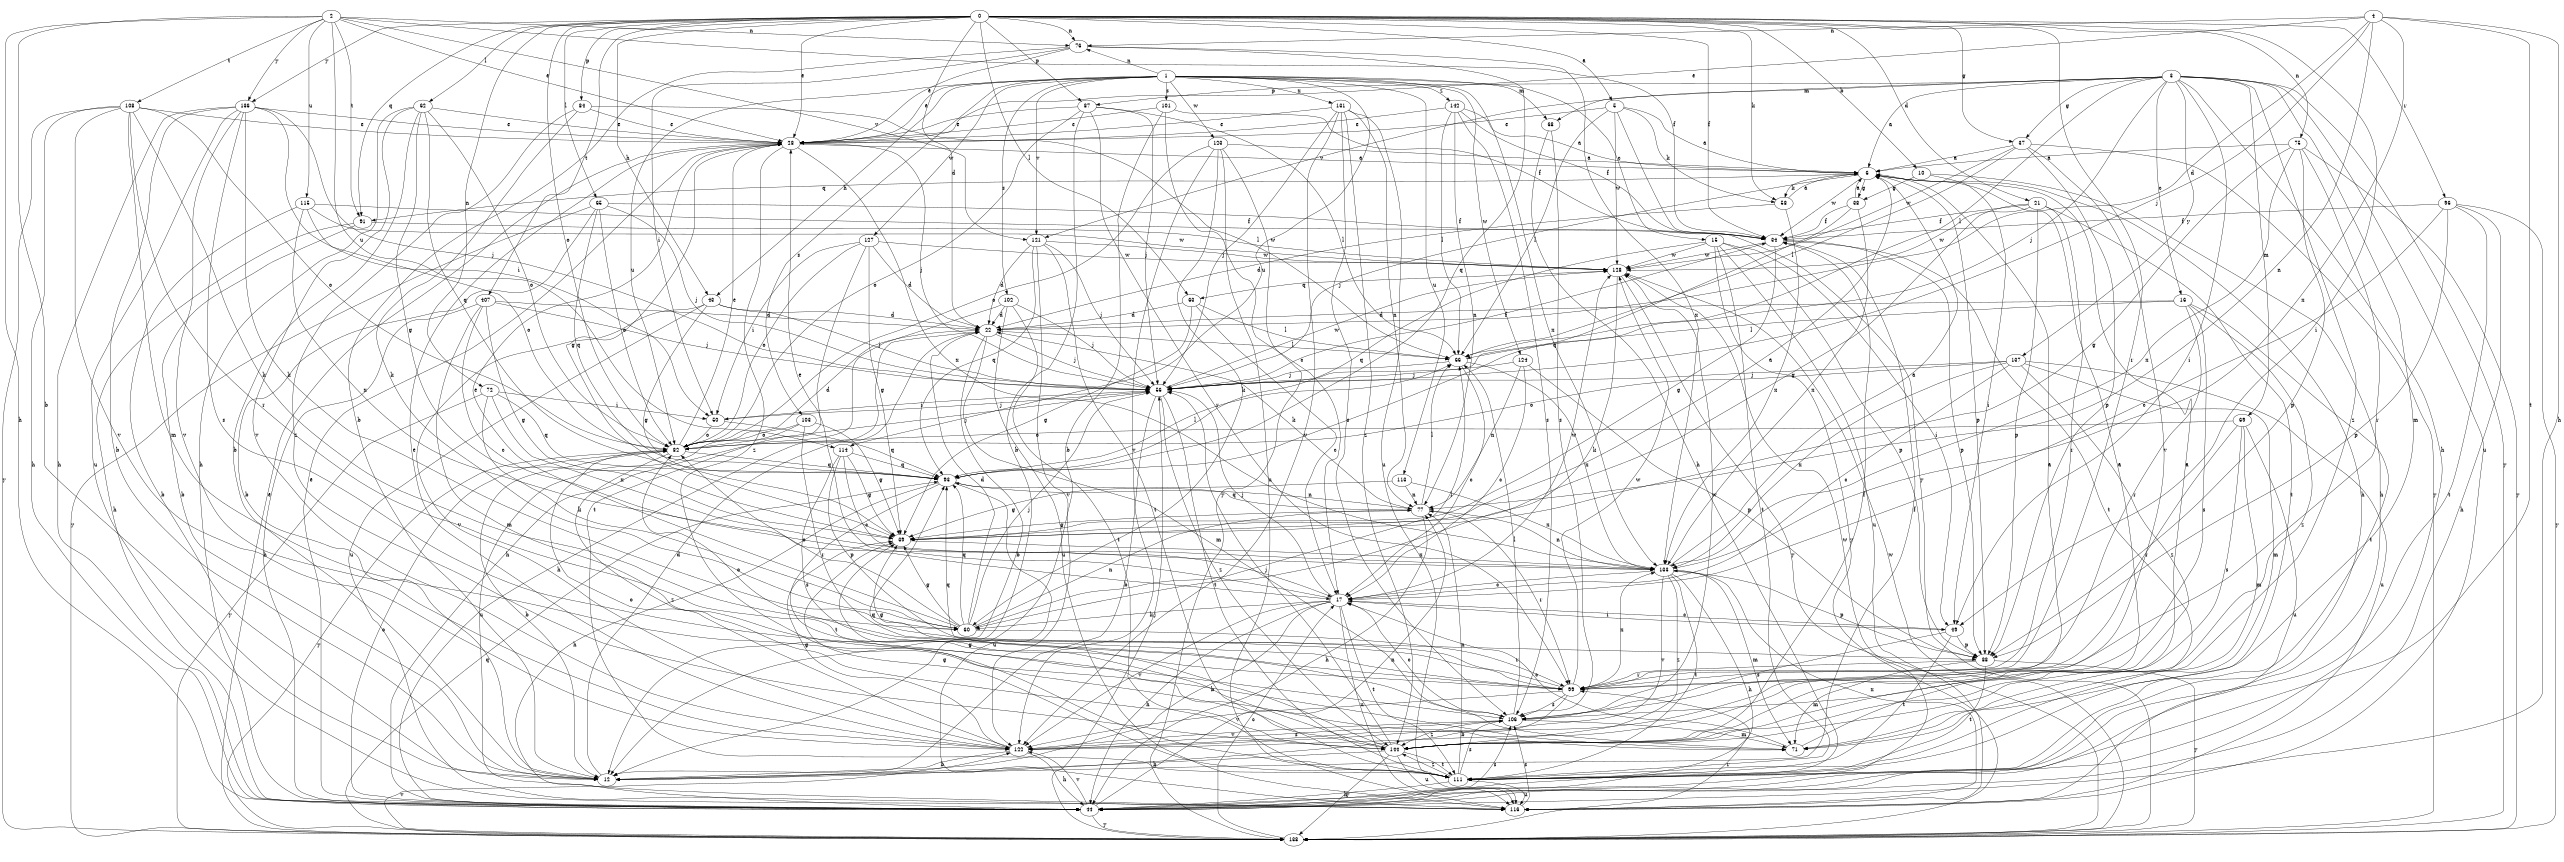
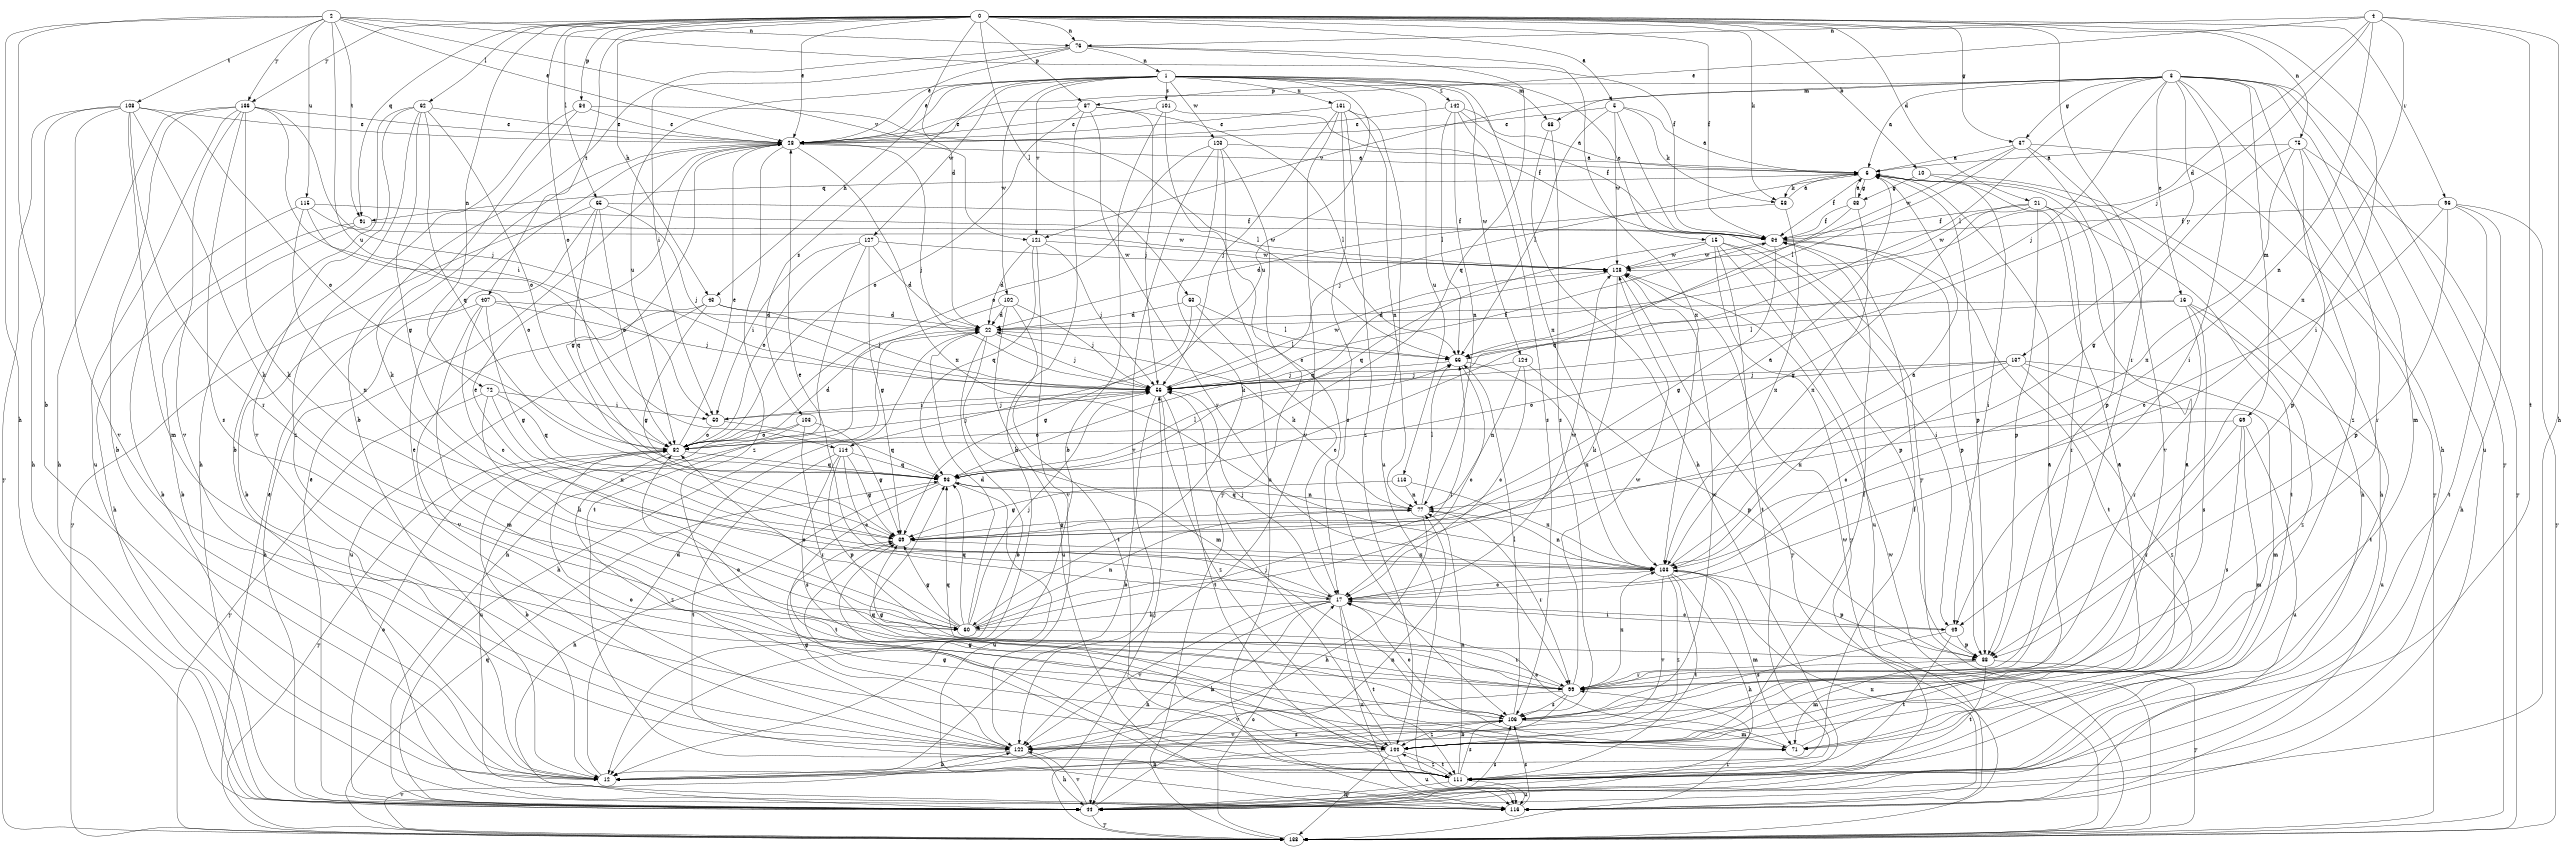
  strict digraph {
    0
    5
    10
    21
    22
    28
    34
    37
    43
    49
    58
    62
    63
    65
    72
    75
    76
    82
    84
    87
    91
    96
    99
    n24 [label=407]
    136
    6
    66
    138
    128
    44
    38
    111
    88
    39
    12
    56
    71
    133
    144
    122
    116
    106
    17
    93
    60
    50
    1
    15
    68
    101
    102
    103
    113
    114
    121
    123
    124
    127
    131
    142
    77
    2
    108
    115
    3
    16
    69
    137
    4
    0 -> 5 [label=a]
    0 -> 10 [label=b]
    0 -> 21 [label=d]
    0 -> 22 [label=d]
    0 -> 28 [label=e]
    0 -> 34 [label=f]
    0 -> 37 [label=g]
    0 -> 43 [label=h]
    0 -> 49 [label=i]
    0 -> 58 [label=k]
    0 -> 62 [label=l]
    0 -> 63 [label=l]
    0 -> 65 [label=l]
    0 -> 72 [label=n]
    0 -> 75 [label=n]
    0 -> 76 [label=n]
    0 -> 82 [label=o]
    0 -> 84 [label=p]
    0 -> 87 [label=p]
    0 -> 91 [label=q]
    0 -> 96 [label=r]
    0 -> 99 [label=r]
    0 -> n24 [label=t]
    0 -> 136 [label=y]
    5 -> 28 [label=e]
    5 -> 58 [label=k]
    5 -> 6 [label=a]
    5 -> 66 [label=l]
    5 -> 138 [label=y]
    5 -> 128 [label=w]
    10 -> 49 [label=i]
    10 -> 44 [label=h]
    10 -> 38 [label=g]
    21 -> 34 [label=f]
    21 -> 99 [label=r]
    21 -> 128 [label=w]
    21 -> 111 [label=t]
    21 -> 88 [label=p]
    21 -> 39 [label=g]
    22 -> 66 [label=l]
    22 -> 44 [label=h]
    22 -> 12 [label=b]
    22 -> 56 [label=j]
    22 -> 71 [label=m]
    28 -> 6 [label=a]
    28 -> 39 [label=g]
    28 -> 56 [label=j]
    28 -> 133 [label=x]
    28 -> 144 [label=z]
    34 -> 128 [label=w]
    34 -> 111 [label=t]
    34 -> 88 [label=p]
    34 -> 39 [label=g]
    37 -> 6 [label=a]
    37 -> 66 [label=l]
    37 -> 138 [label=y]
    37 -> 128 [label=w]
    37 -> 88 [label=p]
    37 -> 122 [label=v]
    43 -> 22 [label=d]
    43 -> 39 [label=g]
    43 -> 56 [label=j]
    43 -> 122 [label=v]
    43 -> 116 [label=u]
    49 -> 111 [label=t]
    49 -> 88 [label=p]
    49 -> 106 [label=s]
    49 -> 17 [label=c]
    58 -> 22 [label=d]
    58 -> 6 [label=a]
    58 -> 133 [label=x]
    62 -> 28 [label=e]
    62 -> 82 [label=o]
    62 -> 44 [label=h]
    62 -> 39 [label=g]
    62 -> 12 [label=b]
    62 -> 122 [label=v]
    62 -> 93 [label=q]
    63 -> 22 [label=d]
    63 -> 66 [label=l]
    63 -> 39 [label=g]
    63 -> 17 [label=c]
    65 -> 34 [label=f]
    65 -> 82 [label=o]
    65 -> 138 [label=y]
    65 -> 12 [label=b]
    65 -> 56 [label=j]
    65 -> 93 [label=q]
    72 -> 138 [label=y]
    72 -> 133 [label=x]
    72 -> 93 [label=q]
    72 -> 60 [label=k]
    72 -> 50 [label=i]
    75 -> 99 [label=r]
    75 -> 6 [label=a]
    75 -> 138 [label=y]
    75 -> 88 [label=p]
    75 -> 39 [label=g]
    75 -> 133 [label=x]
    76 -> 28 [label=e]
    76 -> 12 [label=b]
    76 -> 133 [label=x]
    76 -> 93 [label=q]
    76 -> 50 [label=i]
    82 -> 22 [label=d]
    82 -> 28 [label=e]
    82 -> 138 [label=y]
    82 -> 12 [label=b]
    82 -> 56 [label=j]
    82 -> 144 [label=z]
    82 -> 93 [label=q]
    84 -> 28 [label=e]
    84 -> 66 [label=l]
    84 -> 144 [label=z]
    84 -> 60 [label=k]
    87 -> 28 [label=e]
    87 -> 82 [label=o]
    87 -> 99 [label=r]
    87 -> 66 [label=l]
    87 -> 12 [label=b]
    87 -> 56 [label=j]
    91 -> 128 [label=w]
    91 -> 44 [label=h]
    91 -> 12 [label=b]
    96 -> 34 [label=f]
    96 -> 138 [label=y]
    96 -> 44 [label=h]
    96 -> 111 [label=t]
    96 -> 88 [label=p]
    96 -> 17 [label=c]
    99 -> 82 [label=o]
    99 -> 128 [label=w]
    99 -> 39 [label=g]
    99 -> 12 [label=b]
    99 -> 133 [label=x]
    99 -> 122 [label=v]
    99 -> 106 [label=s]
    99 -> 93 [label=q]
    n24 -> 22 [label=d]
    n24 -> 44 [label=h]
    n24 -> 39 [label=g]
    n24 -> 56 [label=j]
    n24 -> 71 [label=m]
    n24 -> 17 [label=c]
    136 -> 28 [label=e]
    136 -> 44 [label=h]
    136 -> 12 [label=b]
    136 -> 56 [label=j]
    136 -> 122 [label=v]
    136 -> 116 [label=u]
    136 -> 106 [label=s]
    136 -> 60 [label=k]
    136 -> 50 [label=i]
-   6 -> 34 [label=w]
+   6 -> 34 [label=f]
    6 -> 58 [label=k]
    6 -> 91 [label=q]
    6 -> 44 [label=h]
    6 -> 38 [label=g]
    6 -> 88 [label=p]
    6 -> 56 [label=j]
    66 -> 56 [label=j]
    66 -> 133 [label=x]
    66 -> 17 [label=c]
    138 -> 28 [label=e]
    138 -> 99 [label=r]
    138 -> 128 [label=w]
    138 -> 56 [label=j]
    138 -> 122 [label=v]
    138 -> 17 [label=c]
    138 -> 93 [label=q]
    128 -> 138 [label=y]
-   128 -> 63 [label=q]
+   128 -> 93 [label=q]
    128 -> 60 [label=k]
    44 -> 28 [label=e]
    44 -> 82 [label=o]
    44 -> 138 [label=y]
    44 -> 128 [label=w]
    44 -> 122 [label=v]
    44 -> 106 [label=s]
    44 -> 77 [label=n]
    38 -> 34 [label=f]
    38 -> 6 [label=a]
    38 -> 133 [label=x]
    38 -> 93 [label=q]
    111 -> 44 [label=h]
    111 -> 39 [label=g]
    111 -> 144 [label=z]
    111 -> 116 [label=u]
    111 -> 106 [label=s]
    111 -> 77 [label=n]
    88 -> 99 [label=r]
    88 -> 138 [label=y]
    88 -> 111 [label=t]
    88 -> 71 [label=m]
    39 -> 6 [label=a]
    39 -> 133 [label=x]
    12 -> 22 [label=d]
    12 -> 34 [label=f]
    56 -> 34 [label=f]
    56 -> 128 [label=w]
    56 -> 111 [label=t]
    56 -> 12 [label=b]
    56 -> 144 [label=z]
    56 -> 50 [label=i]
    71 -> 6 [label=a]
    71 -> 17 [label=c]
    133 -> 6 [label=a]
    133 -> 44 [label=h]
    133 -> 111 [label=t]
    133 -> 88 [label=p]
    133 -> 71 [label=m]
    133 -> 144 [label=z]
    133 -> 122 [label=v]
    133 -> 17 [label=c]
    133 -> 77 [label=n]
    144 -> 34 [label=f]
    144 -> 6 [label=a]
    144 -> 138 [label=y]
    144 -> 111 [label=t]
    144 -> 39 [label=g]
    144 -> 12 [label=b]
    144 -> 56 [label=j]
    144 -> 116 [label=u]
    144 -> 93 [label=q]
    122 -> 28 [label=e]
    122 -> 82 [label=o]
    122 -> 6 [label=a]
    122 -> 44 [label=h]
    122 -> 39 [label=g]
    122 -> 12 [label=b]
    122 -> 106 [label=s]
    116 -> 133 [label=x]
    116 -> 106 [label=s]
    106 -> 66 [label=l]
    106 -> 128 [label=w]
    106 -> 71 [label=m]
    106 -> 144 [label=z]
    106 -> 122 [label=v]
    106 -> 17 [label=c]
    17 -> 28 [label=e]
    17 -> 49 [label=i]
    17 -> 128 [label=w]
    17 -> 44 [label=h]
    17 -> 111 [label=t]
    17 -> 12 [label=b]
    17 -> 56 [label=j]
    17 -> 122 [label=v]
    17 -> 116 [label=u]
    17 -> 60 [label=k]
    93 -> 66 [label=l]
    93 -> 44 [label=h]
    93 -> 111 [label=t]
    93 -> 116 [label=u]
    93 -> 77 [label=n]
    60 -> 22 [label=d]
    60 -> 28 [label=e]
    60 -> 82 [label=o]
    60 -> 99 [label=r]
    60 -> 66 [label=l]
    60 -> 39 [label=g]
    60 -> 56 [label=j]
    60 -> 93 [label=q]
    60 -> 77 [label=n]
    50 -> 82 [label=o]
    50 -> 56 [label=j]
    50 -> 93 [label=q]
    1 -> 28 [label=e]
    1 -> 43 [label=h]
-   1 -> 76 [label=n]
+   76 -> 1 [label=n]
    1 -> 82 [label=u]
    1 -> 133 [label=x]
    1 -> 15 [label=c]
    1 -> 68 [label=m]
    1 -> 101 [label=s]
-   1 -> 102 [label=s]
+   1 -> 102 [label=w]
    1 -> 103 [label=s]
    1 -> 113 [label=u]
    1 -> 114 [label=u]
    1 -> 121 [label=v]
    1 -> 123 [label=w]
    1 -> 124 [label=w]
    1 -> 127 [label=w]
    1 -> 131 [label=x]
    1 -> 142 [label=z]
    15 -> 49 [label=i]
    15 -> 138 [label=y]
    15 -> 128 [label=w]
    15 -> 111 [label=t]
    15 -> 88 [label=p]
    15 -> 116 [label=u]
    15 -> 93 [label=q]
    68 -> 44 [label=h]
    68 -> 106 [label=s]
    101 -> 28 [label=e]
    101 -> 34 [label=f]
    101 -> 12 [label=b]
    101 -> 17 [label=c]
    102 -> 22 [label=d]
    102 -> 44 [label=h]
    102 -> 111 [label=t]
    102 -> 56 [label=j]
    102 -> 116 [label=u]
    103 -> 82 [label=o]
    103 -> 99 [label=r]
    103 -> 39 [label=g]
    103 -> 116 [label=u]
    113 -> 39 [label=g]
    113 -> 133 [label=x]
    113 -> 77 [label=n]
    114 -> 88 [label=p]
    114 -> 39 [label=g]
    114 -> 106 [label=s]
    114 -> 17 [label=c]
    114 -> 93 [label=q]
    121 -> 22 [label=d]
    121 -> 128 [label=w]
-   121 -> 111 [label=t]
+   114 -> 111 [label=t]
    121 -> 56 [label=j]
    121 -> 122 [label=v]
    121 -> 93 [label=q]
    123 -> 82 [label=o]
    123 -> 6 [label=a]
    123 -> 138 [label=y]
    123 -> 122 [label=v]
    123 -> 116 [label=u]
    123 -> 60 [label=k]
    124 -> 88 [label=p]
    124 -> 56 [label=j]
    124 -> 17 [label=c]
    124 -> 77 [label=n]
    127 -> 22 [label=d]
    127 -> 82 [label=o]
    127 -> 128 [label=w]
    127 -> 111 [label=t]
    127 -> 39 [label=g]
    127 -> 50 [label=i]
    131 -> 28 [label=e]
    131 -> 56 [label=j]
    131 -> 144 [label=z]
    131 -> 122 [label=v]
    131 -> 116 [label=u]
    131 -> 106 [label=s]
    131 -> 77 [label=n]
    142 -> 28 [label=e]
    142 -> 34 [label=f]
    142 -> 6 [label=a]
    142 -> 66 [label=l]
    142 -> 106 [label=s]
    142 -> 77 [label=n]
    77 -> 22 [label=k]
    77 -> 99 [label=r]
    77 -> 66 [label=l]
    77 -> 44 [label=h]
    77 -> 39 [label=g]
    77 -> 93 [label=q]
    2 -> 28 [label=e]
    2 -> 34 [label=f]
    2 -> 76 [label=n]
    2 -> 91 [label=t]
    2 -> 136 [label=y]
    2 -> 44 [label=h]
    2 -> 12 [label=b]
    2 -> 114 [label=u]
    2 -> 121 [label=v]
    2 -> 108 [label=t]
    2 -> 115 [label=u]
    108 -> 28 [label=e]
    108 -> 82 [label=o]
    108 -> 99 [label=r]
    108 -> 138 [label=y]
    108 -> 44 [label=h]
    108 -> 71 [label=m]
    108 -> 122 [label=v]
    108 -> 60 [label=k]
    115 -> 34 [label=f]
    115 -> 82 [label=o]
    115 -> 128 [label=w]
    115 -> 12 [label=b]
    115 -> 133 [label=x]
    3 -> 37 [label=g]
    3 -> 49 [label=i]
    3 -> 87 [label=p]
    3 -> 6 [label=a]
    3 -> 66 [label=l]
    3 -> 138 [label=y]
    3 -> 44 [label=h]
    3 -> 56 [label=j]
    3 -> 71 [label=m]
    3 -> 144 [label=z]
    3 -> 116 [label=u]
    3 -> 68 [label=m]
    3 -> 121 [label=v]
    3 -> 16 [label=c]
    3 -> 69 [label=m]
    3 -> 137 [label=y]
    16 -> 22 [label=d]
    16 -> 99 [label=r]
    16 -> 66 [label=l]
    16 -> 111 [label=t]
    16 -> 144 [label=z]
    16 -> 106 [label=s]
    69 -> 82 [label=o]
    69 -> 99 [label=r]
    69 -> 71 [label=m]
    69 -> 116 [label=u]
    69 -> 106 [label=s]
    137 -> 82 [label=o]
    137 -> 56 [label=j]
    137 -> 71 [label=m]
    137 -> 133 [label=x]
    137 -> 144 [label=z]
    137 -> 116 [label=u]
    137 -> 17 [label=c]
    4 -> 22 [label=d]
    4 -> 28 [label=e]
    4 -> 76 [label=n]
    4 -> 44 [label=h]
    4 -> 111 [label=t]
    4 -> 56 [label=j]
    4 -> 133 [label=x]
    4 -> 77 [label=n]
  }
